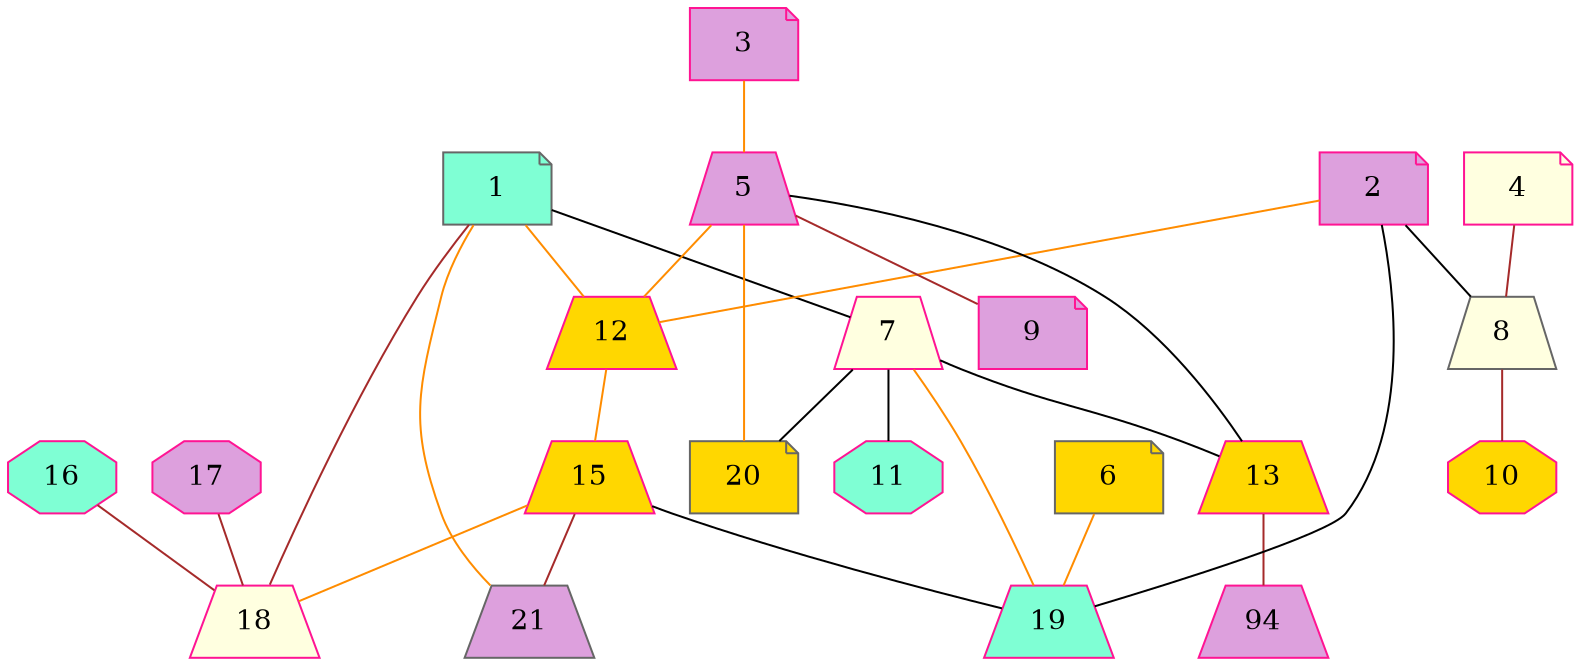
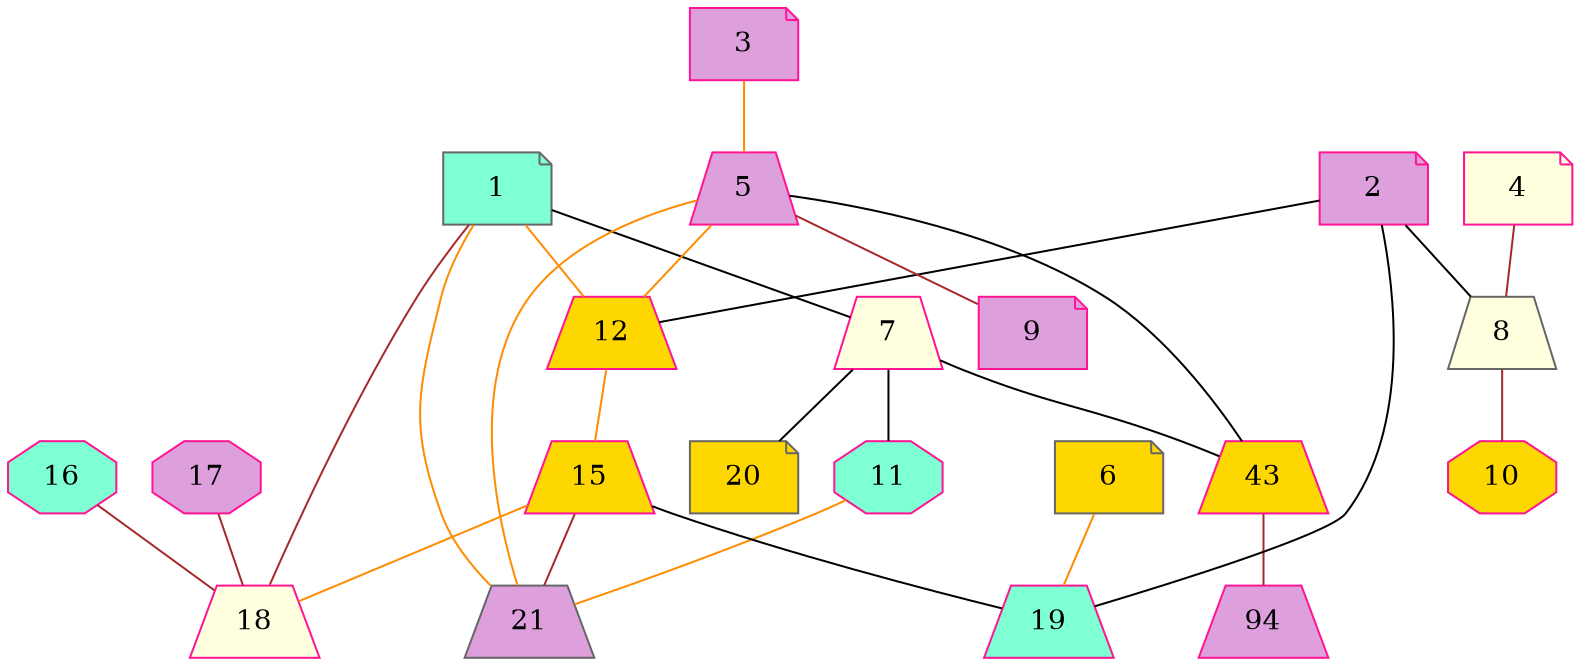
  graph {
    fontname="DejaVu Serif"
    node [color=deeppink fillcolor=plum fontname="DejaVu Serif" shape=trapezium style=filled]
    edge [color=darkorange fontname="DejaVu Serif" weight=1.0]
    1 [color=gray40 fillcolor=aquamarine shape=note]
    7 [fillcolor=lightyellow]
    12 [fillcolor=gold]
    18 [fillcolor=lightyellow]
    21 [color=gray40]
-   13 [fillcolor=gold]
+   13 [fillcolor=gold label=43]
    19 [fillcolor=aquamarine]
    11 [fillcolor=aquamarine shape=octagon]
    20 [color=gray40 fillcolor=gold shape=note]
    15 [fillcolor=gold]
    2 [shape=note]
    8 [color=gray40 fillcolor=lightyellow]
    10 [fillcolor=gold shape=octagon]
    3 [shape=note]
    5
    9 [shape=note]
    4 [fillcolor=lightyellow shape=note]
    n18 [label=94]
    6 [color=gray40 fillcolor=gold shape=note]
    16 [fillcolor=aquamarine shape=octagon]
    17 [shape=octagon]
    1 -- 7 [color=black]
    1 -- 12
    1 -- 18 [color=brown]
    1 -- 21
    7 -- 13 [color=black weight=2.0]
-   7 -- 19
    7 -- 11 [color=black]
    7 -- 20 [color=black]
    12 -- 15
    13 -- n18 [color=brown]
+   11 -- 21
    15 -- 18
    15 -- 21 [color=brown]
    15 -- 19 [color=black]
-   2 -- 12
+   2 -- 12 [color=black]
    2 -- 19 [color=black]
    2 -- 8 [color=black]
    8 -- 10 [color=brown]
    3 -- 5
    5 -- 12
-   5 -- 20
+   5 -- 21
    5 -- 13 [color=black]
    5 -- 9 [color=brown]
    4 -- 8 [color=brown]
    6 -- 19
    16 -- 18 [color=brown]
    17 -- 18 [color=brown]
  }
